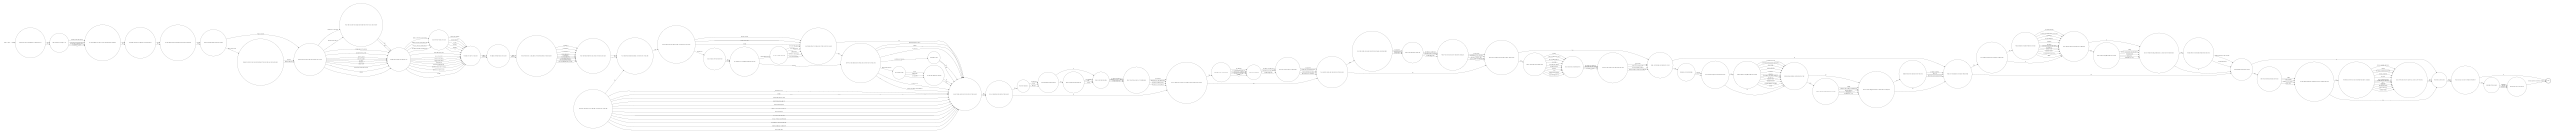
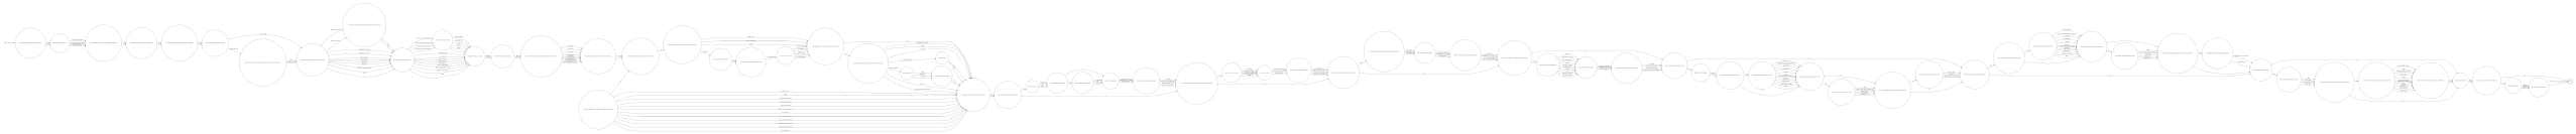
  digraph {
    fontname="Playfair Display"
    rankdir=LR
    node [fontname="Playfair Display" shape=circle]
    edge [fontname="Playfair Display"]
    START_NODE [shape=none]
    n2 [label="WERE THE POLICE INFORMED OF THE INCIDENT"]
    n3 [label="THE INCIDENT IS SUBJECT TO"]
    n4 [label="IS ANY MEMBER OF STAFF FACING DISCIPLINARY CHARGES"]
    n5 [label=END shape=doublecircle]
    n6 [label="WERE ANY INJURIES SUSTAINED BY PRISONERS"]
    n7 [label="WAS A SERIOUS INJURY SUSTAINED BY A PRISONER"]
    n8 [label="HAS PRISONER BEEN RECAPTURED"]
    n9 [label="WAS A MINOR INJURY SUSTAINED BY A PRISONER"]
    n10 [label="WHICH SERIOUS INJURIES WERE SUSTAINED"]
    n11 [label="WAS THIS A KPI ESCAPE"]
    n12 [label="HOW WAS THE PRISONER RECAPTURED"]
    n13 [label="WHICH MINOR INJURIES WERE SUSTAINED"]
    n14 [label="DID ANY PRISONER REQUIRE MEDICAL TREATMENT FOR INJURIES"]
    n15 [label="WAS DAMAGE CAUSED TO PRISON PROPERTY"]
    n16 [label="HAS THE PRISONER BEEN CHARGED WITH A FURTHER OFFENCE"]
    n17 [label="WHAT WERE THE CATEGORIES OF THE PRISONERS UNDER ESCORT"]
    n18 [label="WAS THE PRISONER WHO ESCAPED ON THE ESCAPE LIST"]
    n19 [label="WAS THE PRISONER RESTRAINED AT THE POINT OF ESCAPE"]
    n20 [label="WHAT RESTRAINT WAS BEING USED AT THE POINT OF ESCAPE"]
    n21 [label="WHERE WERE THE INJURED PRISONERS TREATED"]
    n22 [label="WHAT TYPE OF VEHICLE WAS IT"]
    n23 [label="NUMBER OF STAFF ON ESCORT"]
    n24 [label="NUMBER OF PRISONERS ON ESCORT"]
    n25 [label="WAS THE RESTRAINT OVERCOME AT THE POINT OF ESCAPE"]
    n26 [label="HOW WAS THE RESTRAINT OVERCOME AT THE POINT OF ESCAPE"]
    n27 [label="WAS OUTSIDE ASSISTANCE INVOLVED IN THE ESCAPE"]
    n28 [label="KPI INSERTS USED"]
    n29 [label="WAS THE KEY USED"]
    n30 [label="WAS A FIREARM USED DURING THE ESCAPE"]
    n31 [label="HAS THE KEY BEEN RECOVERED"]
    n32 [label="WAS THE FIREARM"]
    n33 [label="WAS A CHEMICAL INCAPACITANT SPRAY USED DURING THE ESCAPE"]
    n34 [label="WERE THE ROUNDS DISCHARGED"]
    n35 [label="WHO USED THE FIREARM"]
    n36 [label="WHAT WAS THE SOURCE OF THE FIREARM"]
    n37 [label="WAS THE FIREARM DISCHARGED"]
    n38 [label="WAS THE OTHER PRISONER"]
    n39 [label="WITH WHAT OFFENCE HAS THE PRISONER BEEN CHARGED"]
    n40 [label="HAS ANY PROSECUTION TAKEN PLACE OR IS ANY PENDING"]
    n41 [label="DESCRIBE THE DAMAGE"]
    n42 [label="IS THERE ANY MEDIA INTEREST IN THIS INCIDENT"]
    n43 [label="HAS THE PRISON SERVICE PRESS OFFICE BEEN INFORMED"]
    n44 [label="WAS THE ESCORT FOR CHILD BIRTH OR PRE/POST NATAL TREATMENT"]
    n45 [label="WHERE DID THE ESCAPE TAKE PLACE"]
    n46 [label="WAS DOUBLE CUFFING EMPLOYED"]
    n47 [label="WHY WAS A RESTRAINT NOT APPLIED AT THE POINT OF ESCAPE"]
    n48 [label="TO VEHICLE WAS THE PRISONER HANDCUFFED"]
    n49 [label="ESTIMATED COST OF DAMAGE"]
    n50 [label="DESCRIBE THE TYPE OF SPRAY"]
    n51 [label="WAS A KNIFE OR BLADE USED DURING THE ESCAPE"]
    n52 [label="FROM WHAT ESCORT TYPE DID THE ESCAPE OCCUR"]
    n53 [label="WHAT WAS THE SOURCE OF THE WEAPONS USED"]
    n54 [label="WERE ANY INJURIES SUSTAINED BY STAFF"]
    n55 [label="NUMBER OF STAFF INJURED"]
    n56 [label="WAS A SERIOUS INJURY SUSTAINED BY STAFF"]
    n57 [label="WHO USED THE SPRAY"]
    n58 [label="WAS THE KNIFE OR BLADE USED PURPOSE MADE OR IMPROVISED"]
    n59 [label="WERE ANY OTHER WEAPONS USED DURING THE ESCAPE"]
    n60 [label="WHAT WAS THE SOURCE OF THE SPRAY"]
    n61 [label="WHO USED THE KNIFE OR BLADE"]
    n62 [label="WHAT OTHER WEAPONS WERE USED"]
    n63 [label="WHERE WERE THE INJURED STAFF TREATED"]
    n64 [label="WERE MINOR INJURIES SUSTAINED BY STAFF"]
    n65 [label="WHICH MINOR INJURIES WERE SUSTAINED"]
    n66 [label="DID ANY STAFF REQUIRE MEDICAL TREATMENT FOR INJURY"]
    n67 [label="WHO USED THE OTHER WEAPONS"]
    n68 [label="WHAT WAS THE SOURCE OF THE KNIFE OR BLADE"]
    n69 [label="WHO WAS RESPONSIBLE FOR THE ESCORT"]
    n70 [label="PRIOR TO PRIVATE SECTOR INVOLVEMENT WOULD THE ESCORT HAVE BEEN"]
    n71 [label="WHICH SERIOUS INJURIES WERE SUSTAINED"]
    START_NODE -> n2 [label=start]
    n2 -> n3 [label=YES]
    n2 -> n3 [label=NO]
    n3 -> n4 [label="INVESTIGATION BY POLICE"]
    n3 -> n4 [label="INVESTIGATION INTERNALLY"]
    n3 -> n4 [label="GOVERNOR'S ADJUDICATION"]
    n3 -> n4 [label="NO INVESTIGATION"]
    n4 -> n42 [label=YES]
    n4 -> n42 [label=NO]
    n6 -> n7 [label=YES]
    n6 -> n8 [label=NO]
    n7 -> n9 [label=NO]
    n7 -> n10 [label=YES]
    n8 -> n11 [label=NO]
    n8 -> n12 [label=YES]
    n9 -> n13 [label=YES]
    n9 -> n14 [label=NO]
    n10 -> n9 [label=FRACTURE]
    n10 -> n9 [label="SCALD OR BURN"]
    n10 -> n9 [label=STABBING]
    n10 -> n9 [label=CRUSHING]
    n10 -> n9 [label="EXTENSIVE/MULTIPLE BRUISING"]
    n10 -> n9 [label="BLACK EYE"]
    n10 -> n9 [label="BROKEN NOSE"]
    n10 -> n9 [label="BROKEN TEETH"]
    n10 -> n9 [label="CUTS REQUIRING SUTURES"]
    n10 -> n9 [label=BITES]
    n10 -> n9 [label="GUN SHOT WOUND"]
    n10 -> n9 [label="TEMPORARY/PERMANENT BLINDNESS"]
    n11 -> n15 [label=YES]
    n11 -> n15 [label=NO]
    n12 -> n16 [label="POLICE ARREST"]
    n12 -> n16 [label="PRISON STAFF ARREST"]
    n12 -> n16 [label=SURRENDER]
    n12 -> n16 [label=OTHER]
    n13 -> n14 [label="GRAZES, SCRATCHES OR ABRASIONS"]
    n13 -> n14 [label="MINOR BRUISES"]
    n13 -> n14 [label=SWELLINGS]
    n13 -> n14 [label="SUPERFICIAL CUTS"]
    n13 -> n14 [label=OTHER]
    n14 -> n8 [label=NO]
    n14 -> n21 [label=YES]
    n15 -> n5 [label=NO]
    n15 -> n41 [label=YES]
    n16 -> n11 [label=NO]
    n16 -> n39 [label=YES]
    n17 -> n18 [label="CATEGORY A"]
    n17 -> n18 [label="CATEGORY B"]
    n17 -> n18 [label="CATEGORY C"]
    n17 -> n18 [label="CATEGORISED YO"]
    n17 -> n18 [label="CATEGORY D"]
    n17 -> n18 [label="UNCATEGORISED YO"]
    n17 -> n18 [label="CATEGORISED FEMALE"]
    n17 -> n18 [label="UNCATEGORISED FEMALE"]
    n17 -> n18 [label="UNCATEGORISED ADULT MALE"]
    n18 -> n19 [label=YES]
    n18 -> n19 [label=NO]
    n19 -> n20 [label=YES]
    n20 -> n25 [label="ESCORT CHAIN"]
    n20 -> n25 [label="CLOSETING CHAIN"]
    n20 -> n25 [label=OTHER]
    n20 -> n46 [label=HANDCUFFS]
    n21 -> n8 [label="PRISON HEALTH CARE CENTRE"]
    n21 -> n8 [label="OUTSIDE HOSPITAL"]
    n22 -> n23 [label=COACH]
    n22 -> n23 [label=MINIBUS]
    n22 -> n23 [label=TAXI]
    n22 -> n23 [label="CELLULAR VEHICLE"]
    n22 -> n23 [label="SECURE TRANSIT"]
    n22 -> n23 [label=OTHER]
    n23 -> n24 [label=MALE]
    n23 -> n24 [label=FEMALE]
    n24 -> n17 [label=MALE]
    n24 -> n17 [label=FEMALE]
    n25 -> n26 [label=YES]
    n25 -> n27 [label=NO]
    n26 -> n27 [label="PICKED LOCK"]
    n26 -> n27 [label="STAFF UNLOCKED UNDER THREAT"]
    n26 -> n27 [label="IMPROPER APPLICATION"]
    n26 -> n27 [label=OTHER]
    n26 -> n27 [label="NOT KNOWN"]
    n26 -> n28 [label="SLIPPED RESTRAINT"]
    n26 -> n29 [label="PRISONER USED KEY"]
    n27 -> n30 [label=YES]
    n27 -> n30 [label=NO]
    n28 -> n27 [label=YES]
    n28 -> n27 [label=NO]
    n29 -> n31 [label=REAL]
    n29 -> n31 [label=IMPROVISED]
    n29 -> n31 [label="NOT KNOWN"]
    n30 -> n32 [label=YES]
    n30 -> n33 [label=NO]
    n31 -> n27 [label=YES]
    n31 -> n27 [label=NO]
    n32 -> n37 [label=REAL]
    n32 -> n37 [label=REPLICA]
    n32 -> n37 [label="NOT KNOWN"]
    n33 -> n50 [label=YES]
    n33 -> n51 [label=NO]
    n34 -> n35 [label=LIVE]
    n34 -> n35 [label=BLANK]
    n34 -> n35 [label="NOT KNOWN"]
    n35 -> n36 [label="PRISONER WHO ESCAPED"]
    n35 -> n36 [label="OTHER PRISONER"]
    n35 -> n36 [label="OUTSIDE ACCOMPLICE"]
    n36 -> n33 [label="SECRETED ON THE PRISONER"]
    n36 -> n33 [label="FOUND IN VEHICLE/AREA"]
    n36 -> n33 [label="BROUGHT BY ACCOMPLICE"]
    n36 -> n33 [label="NOT KNOWN"]
    n37 -> n34 [label=YES]
    n37 -> n35 [label=NO]
    n38 -> n25 [label="A CO-DEFENDANT"]
    n38 -> n25 [label="A RELATIVE"]
    n38 -> n25 [label="A KNOWN ASSOCIATE"]
    n38 -> n25 [label="AN E LIST PRISONER"]
    n38 -> n25 [label="NONE OF THE ABOVE"]
    n39 -> n40 [label="MURDER/ATTEMPTED MURDER"]
    n39 -> n40 [label=MANSLAUGHTER]
    n39 -> n40 [label=ASSAULT]
    n39 -> n40 [label="RAPE/ATTEMPTED RAPE"]
    n39 -> n40 [label="OTHER SEXUAL OFFENCE"]
    n39 -> n40 [label=THEFT]
    n39 -> n40 [label=ROBBERY]
    n39 -> n40 [label="FIREARM OFFENCE"]
    n39 -> n40 [label="DRUG OFFENCE"]
    n39 -> n40 [label="VEHICLE CRIME"]
    n39 -> n40 [label="PUBLIC ORDER OFFENCE"]
    n39 -> n40 [label=OTHER]
    n40 -> n11 [label=YES]
    n40 -> n11 [label=NO]
    n41 -> n49 [label=MINOR]
    n41 -> n49 [label=SERIOUS]
    n41 -> n49 [label=EXTENSIVE]
    n42 -> n43 [label=YES]
    n42 -> n43 [label=NO]
    n43 -> n69 [label=YES]
    n43 -> n69 [label=NO]
    n44 -> n45 [label=YES]
    n44 -> n45 [label=NO]
    n45 -> n22 [label="VEHICLE EN ROUTE TO VENUE"]
    n45 -> n22 [label="VEHICLE EN ROUTE FROM VENUE"]
    n45 -> n22 [label="LEAVING VEHICLE (DEBUSSING)"]
    n45 -> n22 [label="ENTERING VEHICLE (EMBUSSING)"]
    n45 -> n23 [label="UNSCHEDULED STOP"]
    n45 -> n23 [label="CELL AT COURT"]
    n45 -> n23 [label="COURT CELLS AREA"]
    n45 -> n23 [label="COURT VISITS AREA"]
    n45 -> n23 [label="COURT DOCK"]
    n45 -> n23 [label="HOSPITAL WARD/ROOM"]
    n45 -> n23 [label="HOSPITAL TREATMENT ROOM"]
    n45 -> n23 [label="HOSPITAL WAITING AREA"]
    n45 -> n23 [label=OTHER]
    n46 -> n48 [label=YES]
    n46 -> n48 [label=NO]
    n47 -> n19 [label=NO]
    n47 -> n27 [label="GOVERNORS INSTRUCTION"]
    n47 -> n27 [label="PREVENTED BY DISABILITY"]
    n47 -> n27 [label="PREVENTED BY INJURY"]
    n47 -> n27 [label="MEDICAL TREATMENT/REQUEST"]
    n47 -> n27 [label="IN COURT ROOM"]
    n47 -> n27 [label="LOCATED IN SECURE AREA"]
    n47 -> n27 [label="IN CELL OF CELLULAR VEHICLE"]
    n47 -> n27 [label="TRANSFER TO MENTAL HOSPITAL"]
    n47 -> n27 [label="DURING MARRIAGE CEREMONY"]
    n47 -> n27 [label="NONE AVAILABLE"]
    n47 -> n27 [label="FAILURE TO USE"]
    n47 -> n27 [label=OTHER]
-   n48 -> n26 [label=OFFICER]
    n48 -> n38 [label="OTHER PRISONER"]
    n49 -> n5 [label="ENTER AMOUNT IN POUND STERLING"]
    n50 -> n57 [label="C.N (CHLORACETOPHEONE)"]
    n50 -> n57 [label="C.S (ORTHO..NITRILE)"]
    n50 -> n57 [label="O.C (MACE/PEPPER)"]
    n50 -> n57 [label=OTHER]
    n50 -> n57 [label="NOT KNOWN"]
    n51 -> n58 [label=YES]
    n51 -> n59 [label=NO]
    n52 -> n44 [label="HOSPITAL OUTPATIENT"]
    n52 -> n44 [label="HOSPITAL INPATIENT"]
    n52 -> n45 [label="INTER PRISON TRANSFER"]
    n52 -> n45 [label="MAGISTRATES COURT"]
    n52 -> n45 [label="CROWN COURT"]
    n52 -> n45 [label="COUNTY COURT"]
    n52 -> n45 [label=FUNERAL]
    n52 -> n45 [label=WEDDING]
    n52 -> n45 [label="HOME VISIT"]
    n52 -> n45 [label="HOSP VISIT (DYING RELATIVE)"]
    n52 -> n45 [label=OTHER]
    n53 -> n54 [label="SECRETED ON PRISONER"]
    n53 -> n54 [label="FOUND IN VEHICLE/AREA"]
    n53 -> n54 [label="BROUGHT BY OUTSIDE ACCOMPLICE"]
    n53 -> n54 [label="NOT KNOWN"]
    n54 -> n6 [label=NO]
    n54 -> n55 [label=YES]
    n55 -> n56 [label=MALE]
    n55 -> n56 [label=FEMALE]
    n56 -> n64 [label=NO]
    n56 -> n71 [label=YES]
    n57 -> n60 [label="PRISONER WHO ESCAPED"]
    n57 -> n60 [label="OTHER PRISONER"]
    n57 -> n60 [label="OUTSIDE ACCOMPLICE"]
    n58 -> n61 [label="PURPOSE MADE"]
    n58 -> n61 [label=IMPROVISED]
    n58 -> n61 [label="NOT KNOWN"]
    n59 -> n54 [label=NO]
    n59 -> n62 [label=YES]
    n60 -> n51 [label="SECRETED ON THE PRISONER"]
    n60 -> n51 [label="FOUND IN VEHICLE/AREA"]
    n60 -> n51 [label="BROUGHT BY ACCOMPLICE"]
    n60 -> n51 [label="NOT KNOWN"]
    n61 -> n68 [label="PRISONER WHO ESCAPED"]
    n61 -> n68 [label="OTHER PRISONER"]
    n61 -> n68 [label="OUTSIDE ACCOMPLICE"]
    n62 -> n67 [label="OTHER SHARP INSTRUMENT"]
    n62 -> n67 [label="BLUNT INSTRUMENT"]
    n62 -> n67 [label=LIGATURE]
    n62 -> n67 [label="DANGEROUS LIQUID"]
    n62 -> n67 [label="EXCRETA/URINE"]
    n62 -> n67 [label=SPITTING]
    n62 -> n67 [label=FOOD]
    n62 -> n67 [label="THROWN FURNITURE"]
    n62 -> n67 [label="THROWN EQUIPMENT"]
    n62 -> n67 [label=OTHER]
    n63 -> n6 [label="PRISON HEALTH CARE CENTRE"]
    n63 -> n6 [label="OUTSIDE HOSPITAL"]
    n63 -> n6 [label="OWN GP"]
    n64 -> n65 [label=YES]
    n64 -> n66 [label=NO]
    n65 -> n66 [label="GRAZES, SCRATCHES OR ABRASIONS"]
    n65 -> n66 [label="MINOR BRUISES"]
    n65 -> n66 [label=SWELLINGS]
    n65 -> n66 [label="SUPERFICIAL CUTS"]
    n65 -> n66 [label=OTHER]
    n66 -> n6 [label=NO]
    n66 -> n63 [label=YES]
    n67 -> n53 [label="PRISONER WHO ESCAPED"]
    n67 -> n53 [label="OTHER PRISONER"]
    n67 -> n53 [label="OUTSIDE ACCOMPLICE"]
    n68 -> n59 [label="SECRETED ON THE PRISONER"]
    n68 -> n59 [label="FOUND IN VEHICLE/AREA"]
    n68 -> n59 [label="BROUGHT BY ACCOMPLICE"]
    n68 -> n59 [label="NOT KNOWN"]
    n69 -> n52 [label="PUBLIC SECTOR"]
    n69 -> n70 [label="PRIVATE SECTOR"]
    n70 -> n52 [label="PRISON SERVICE"]
    n70 -> n52 [label=POLICE]
    n71 -> n64 [label=FRACTURE]
    n71 -> n64 [label="SCALD OR BURN"]
    n71 -> n64 [label=STABBING]
    n71 -> n64 [label=CRUSHING]
    n71 -> n64 [label="EXTENSIVE/MULTIPLE BRUISING"]
    n71 -> n64 [label="BLACK EYE"]
    n71 -> n64 [label="BROKEN NOSE"]
    n71 -> n64 [label="BROKEN TEETH"]
    n71 -> n64 [label="CUTS REQUIRING SUTURES"]
    n71 -> n64 [label=BITES]
    n71 -> n64 [label="GUN SHOT WOUND"]
    n71 -> n64 [label="TEMPORARY/PERMANENT BLINDNESS"]
  }
